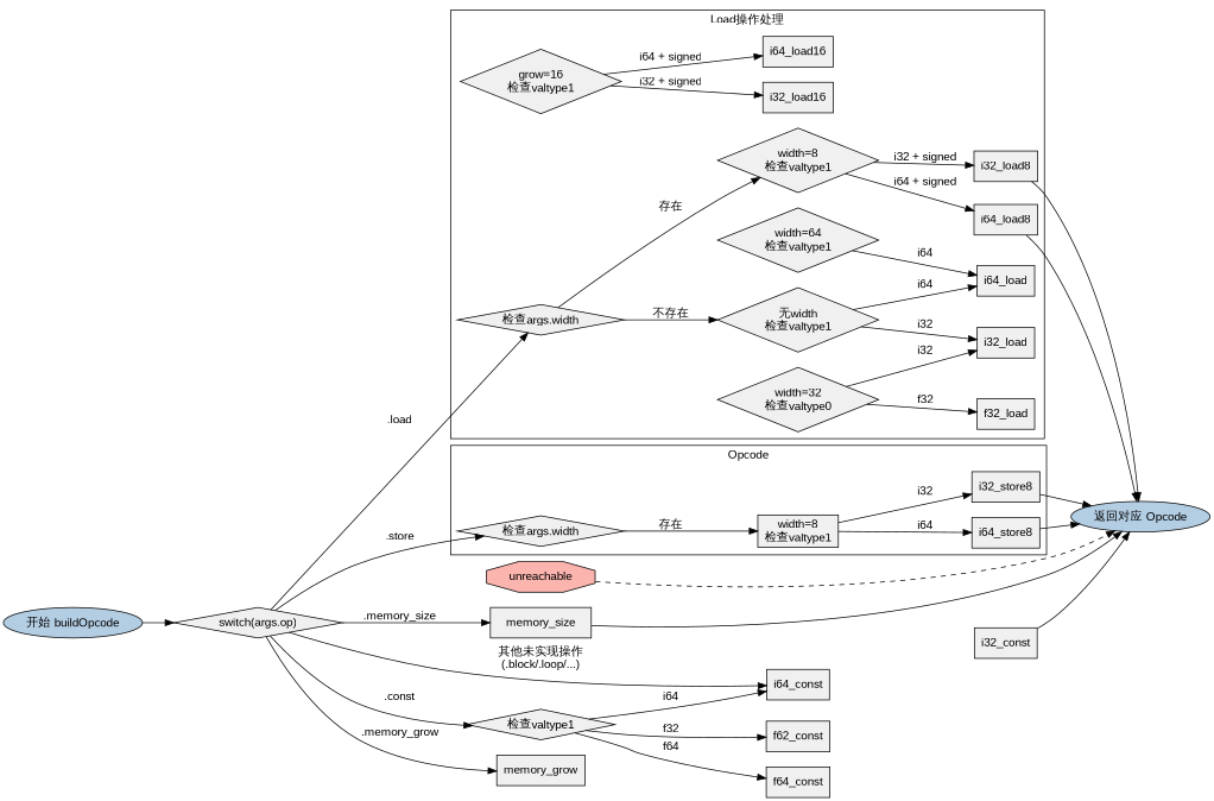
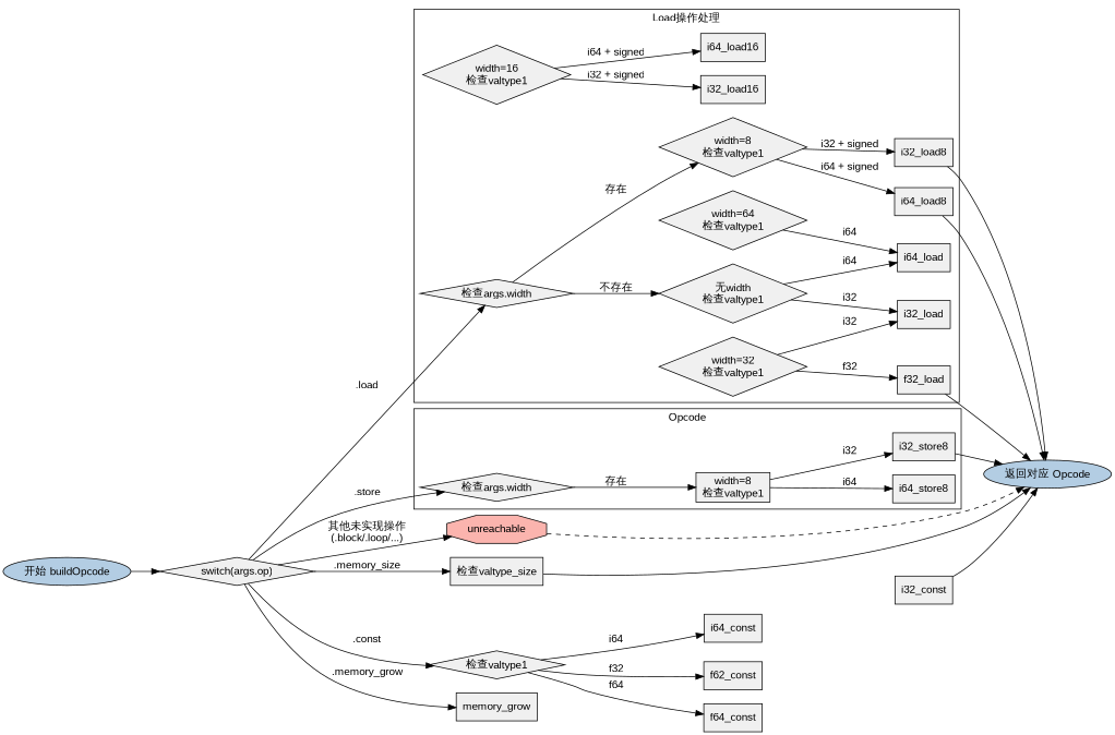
  digraph {
    fontname=Arial
    rankdir=LR
    node [fillcolor="#f0f0f0" fontname=Arial shape=rectangle style=filled]
    edge [fontname=Arial]
    n1 [label="检查args.width" shape=diamond]
    n2 [label="width=8\n检查valtype1" shape=diamond]
    n3 [label="无width\n检查valtype1" shape=diamond]
    i32_load8
    i64_load8
-   n6 [label="grow=16\n检查valtype1" shape=diamond]
+   n6 [label="width=16\n检查valtype1" shape=diamond]
    i32_load16
    i64_load16
-   n9 [label="width=32\n检查valtype0" shape=diamond]
+   n9 [label="width=32\n检查valtype1" shape=diamond]
    i32_load
    f32_load
    n12 [label="width=64\n检查valtype1" shape=diamond]
    i64_load
    n14 [label="检查args.width" shape=diamond]
    n15 [label="width=8\n检查valtype1"]
    i32_store8
    i64_store8
    n18 [fillcolor="#b3cde3" label="返回对应 Opcode" shape=ellipse]
    n19 [fillcolor="#b3cde3" label="开始 buildOpcode" shape=ellipse]
    n20 [label="switch(args.op)" shape=diamond]
    n21 [fillcolor="#fbb4ae" label=unreachable shape=octagon]
    n22 [label="检查valtype1" shape=diamond]
-   memory_size
+   memory_size [label="检查valtype_size"]
    memory_grow
    i64_const
    n26 [label=f62_const]
    f64_const
    i32_const
    subgraph cluster_1 {
      label="Load操作处理"
      n1
      n2
      n3
      i32_load8
      i64_load8
      n6
      i32_load16
      i64_load16
      n9
      i32_load
      f32_load
      n12
      i64_load
    }
    subgraph cluster_2 {
      label=Opcode
      n14
      n15
      i32_store8
      i64_store8
    }
    n1 -> n2 [label="存在"]
    n1 -> n3 [label="不存在"]
    n2 -> i32_load8 [label="i32 + signed"]
    n2 -> i64_load8 [label="i64 + signed"]
    n3 -> i32_load [label=i32]
    n3 -> i64_load [label=i64]
    i32_load8 -> n18
    i64_load8 -> n18
    n6 -> i32_load16 [label="i32 + signed"]
    n6 -> i64_load16 [label="i64 + signed"]
    n9 -> i32_load [label=i32]
    n9 -> f32_load [label=f32]
    n12 -> i64_load [label=i64]
    n14 -> n15 [label="存在"]
    n15 -> i32_store8 [label=i32]
    n15 -> i64_store8 [label=i64]
    i32_store8 -> n18
-   i64_store8 -> n18
+   f32_load -> n18
    n19 -> n20
    n20 -> n1 [label=".load"]
    n20 -> n14 [label=".store"]
-   n20 -> i64_const [label="其他未实现操作\n(.block/.loop/...)"]
+   n20 -> n21 [label="其他未实现操作\n(.block/.loop/...)"]
    n20 -> n22 [label=".const"]
    n20 -> memory_size [label=".memory_size"]
    n20 -> memory_grow [label=".memory_grow"]
    n21 -> n18 [style=dashed]
    n22 -> i64_const [label=i64]
    n22 -> n26 [label=f32]
    n22 -> f64_const [label=f64]
    memory_size -> n18
    i32_const -> n18
  }
